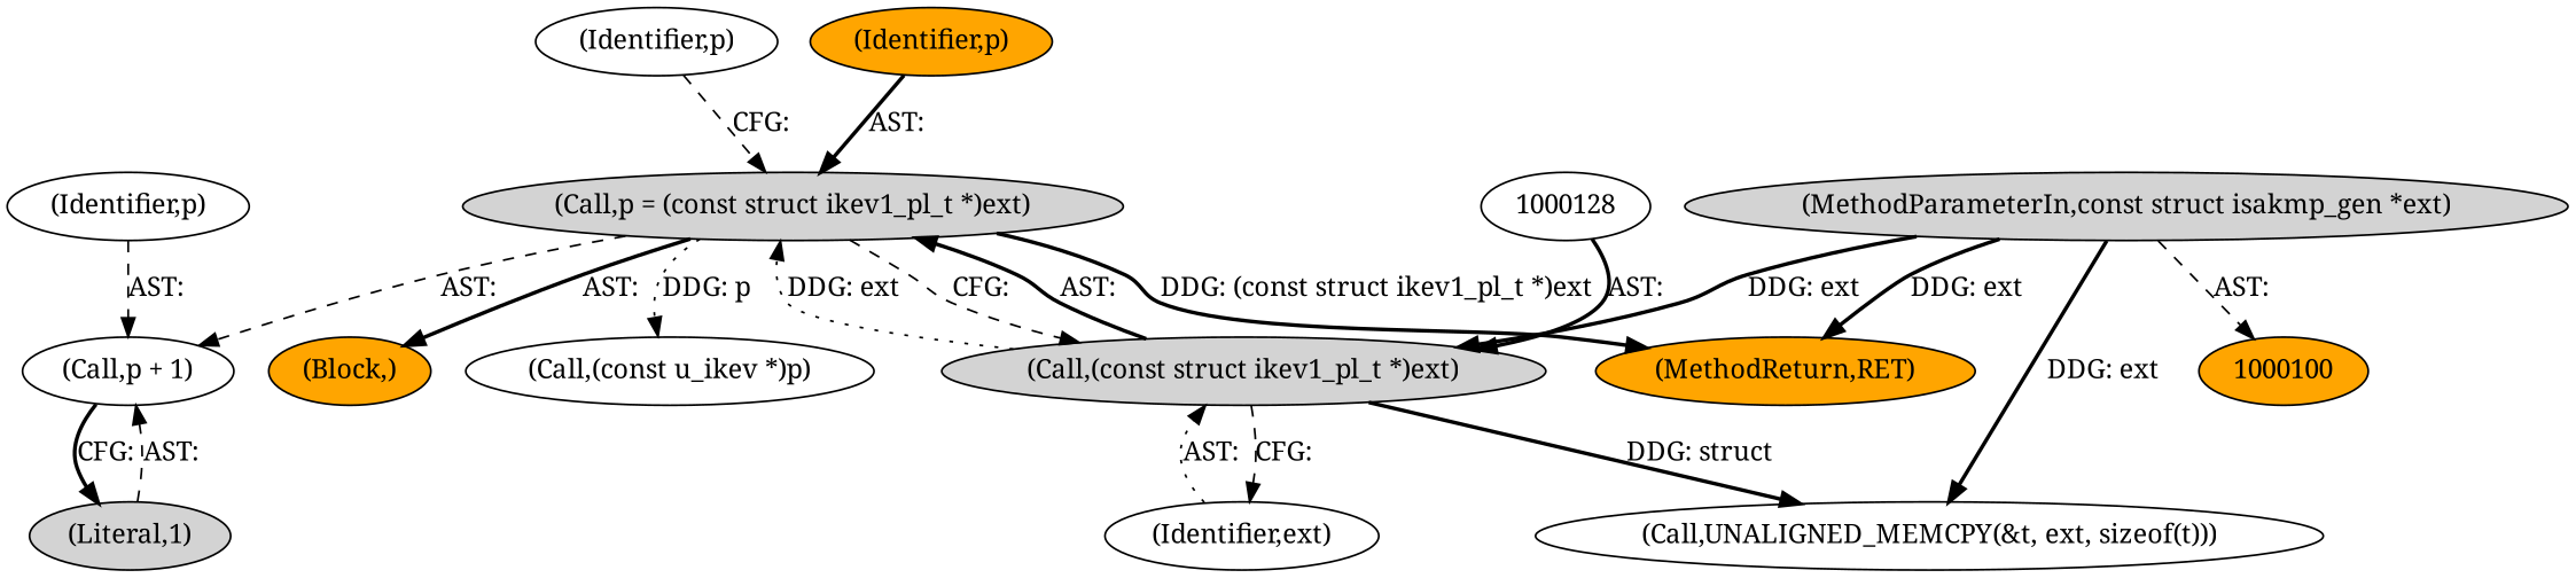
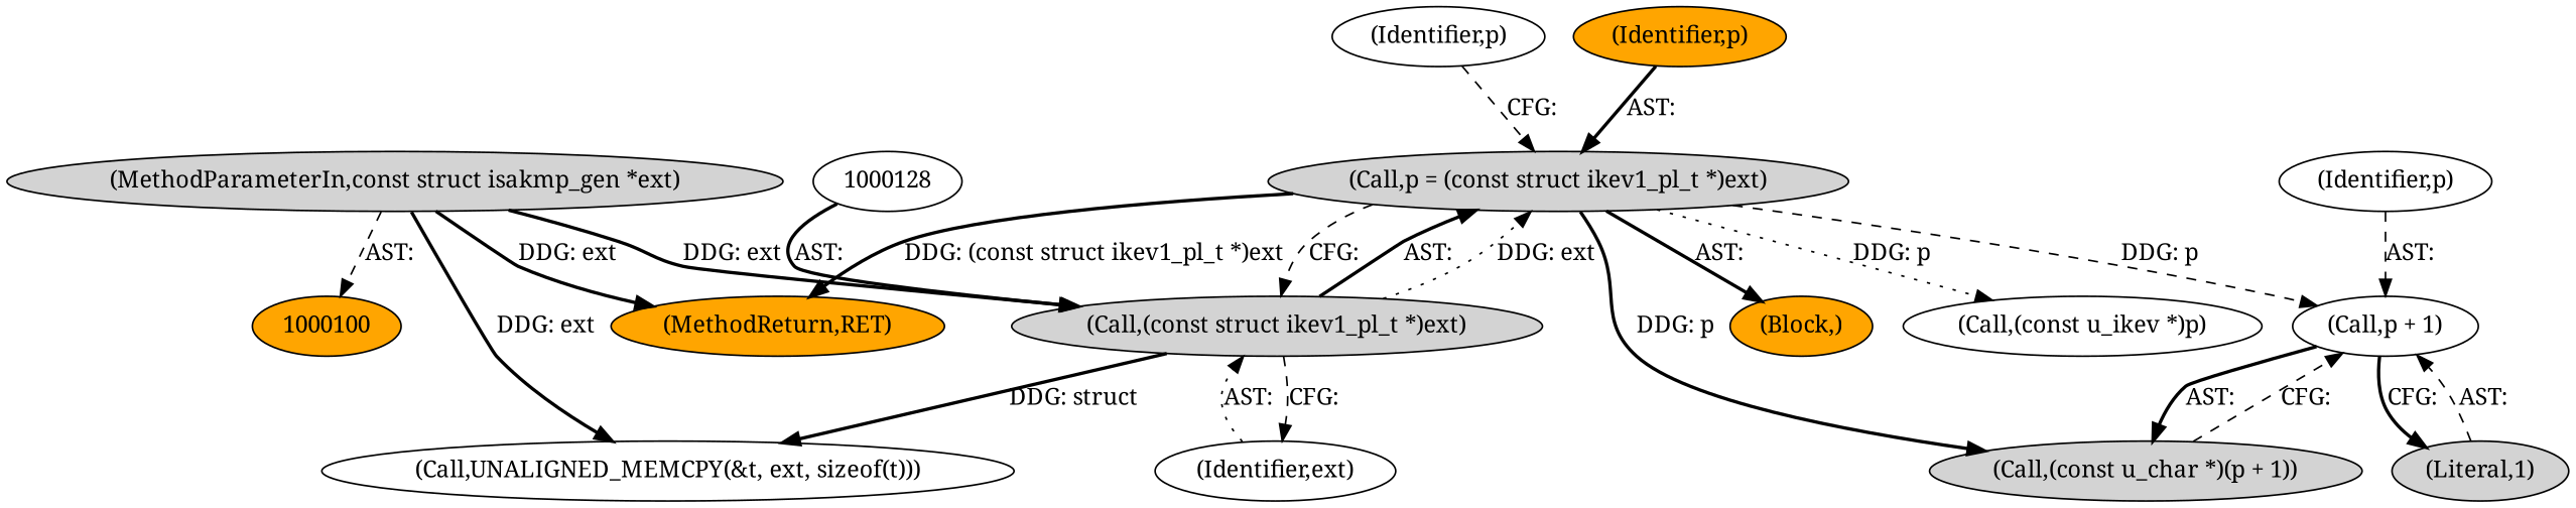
  digraph {
    fontname="Noto Serif"
    node [fillcolor=white fontname="Noto Serif" style=filled]
    edge [fontname="Noto Serif" style=bold]
    n1 [label="(Call,p + 1)"]
    n2 [fillcolor=lightgrey label="(Literal,1)"]
+   n3 [fillcolor=lightgrey label="(Call,(const u_char *)(p + 1))"]
    n4 [fillcolor=lightgrey label="(Call,p = (const struct ikev1_pl_t *)ext)"]
    n5 [fillcolor=lightgrey label="(Call,(const struct ikev1_pl_t *)ext)"]
    n6 [fillcolor=orange label="(Block,)"]
    n7 [label="(Call,(const u_ikev *)p)"]
    n8 [fillcolor=orange label="(MethodReturn,RET)"]
    n9 [label="(Call,UNALIGNED_MEMCPY(&t, ext, sizeof(t)))"]
    n10 [label="(Identifier,ext)"]
    n11 [fillcolor=lightgrey label="(MethodParameterIn,const struct isakmp_gen *ext)"]
    1000100 [fillcolor=orange]
    n13 [label="(Identifier,p)"]
    n14 [label="(Identifier,p)"]
    n15 [fillcolor=orange label="(Identifier,p)"]
    1000128
    n1 -> n2 [label="CFG: "]
+   n1 -> n3 [label="AST: "]
    n2 -> n1 [label="AST: " style=dashed]
-   n4 -> n1 [label="AST: " style=dashed]
+   n3 -> n1 [label="CFG: " style=dashed]
+   n4 -> n1 [label="DDG: p" style=dashed]
+   n4 -> n3 [label="DDG: p"]
    n4 -> n5 [label="CFG: " style=dashed]
    n4 -> n6 [label="AST: "]
    n4 -> n7 [label="DDG: p" style=dotted]
    n4 -> n8 [label="DDG: (const struct ikev1_pl_t *)ext"]
    n5 -> n4 [label="AST: "]
    n5 -> n4 [label="DDG: ext" style=dotted]
    n5 -> n9 [label="DDG: struct"]
    n5 -> n10 [label="CFG: " style=dashed]
    n10 -> n5 [label="AST: " style=dotted]
    n11 -> n5 [label="DDG: ext"]
    n11 -> n8 [label="DDG: ext"]
    n11 -> n9 [label="DDG: ext"]
    n11 -> 1000100 [label="AST: " style=dashed]
    n13 -> n4 [label="CFG: " style=dashed]
    n14 -> n1 [label="AST: " style=dashed]
    n15 -> n4 [label="AST: "]
    1000128 -> n5 [label="AST: "]
  }
